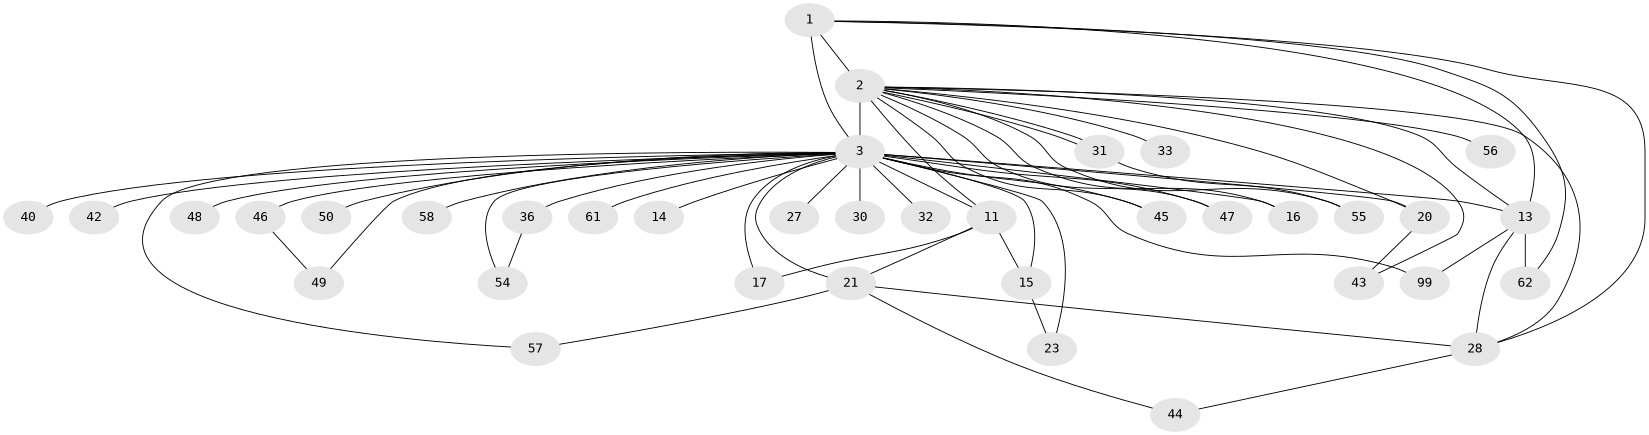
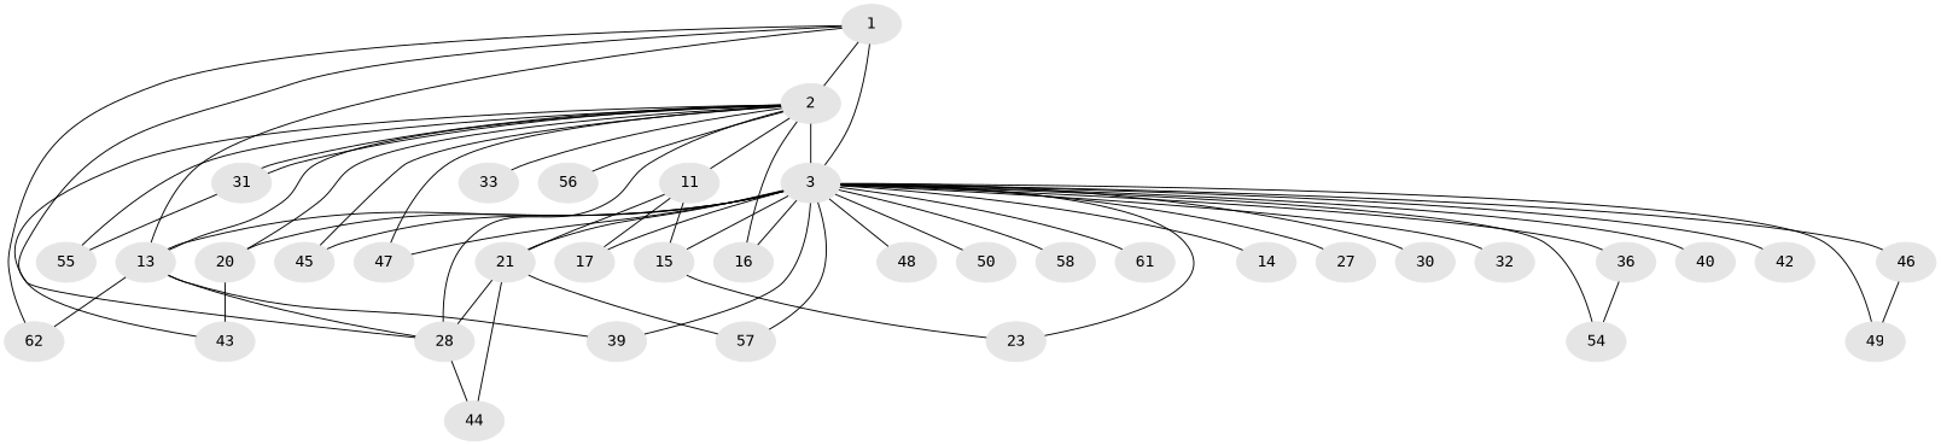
  graph {
    fontname="DejaVu Sans Mono"
    node [color=gray90 fontname="DejaVu Sans Mono" style=filled]
    edge [fontname="DejaVu Sans Mono"]
    1 [super="+52"]
    2 [super="+60+19+51+9+35+7"]
    3 [super="+25+38+10+6+4"]
    13 [super="+22+29"]
    28 [super="+53+63"]
    62
    11
    16
    20
    31
    33
    43
    45
    47
    55
    56
    14
    15
    17
    21 [super="+24"]
    23
    27
    30
    32
    36 [super="+59"]
-   39 [label=99]
+   39
    40
    42
    46
    48
    49
    50
    54
    57
    58
    61
    44
    1 -- 2 [weight=3]
    1 -- 3 [weight=7]
    1 -- 13
    1 -- 28
    1 -- 62
    2 -- 3 [weight=26]
    2 -- 13
    2 -- 28
    2 -- 11
    2 -- 16
    2 -- 20
    2 -- 31 [weight=2]
    2 -- 31
    2 -- 33
    2 -- 43
    2 -- 45
    2 -- 47
    2 -- 55
    2 -- 56
    3 -- 13 [weight=2]
-   3 -- 11
    3 -- 16
    3 -- 20
    3 -- 45
    3 -- 47
    3 -- 14 [weight=2]
    3 -- 15
    3 -- 17
    3 -- 21 [weight=2]
    3 -- 23
    3 -- 27 [weight=2]
    3 -- 30 [weight=2]
    3 -- 32 [weight=2]
    3 -- 36 [weight=2]
    3 -- 39
    3 -- 40 [weight=2]
    3 -- 42 [weight=2]
    3 -- 46 [weight=2]
    3 -- 48
    3 -- 49
    3 -- 50 [weight=2]
    3 -- 54
    3 -- 57
    3 -- 58 [weight=2]
    3 -- 61 [weight=2]
    13 -- 28
    13 -- 62
    13 -- 39
    28 -- 44
    11 -- 15
    11 -- 17
    11 -- 21
    20 -- 43
    31 -- 55
    15 -- 23
    21 -- 28
    21 -- 57
    21 -- 44
    36 -- 54
    46 -- 49
  }
